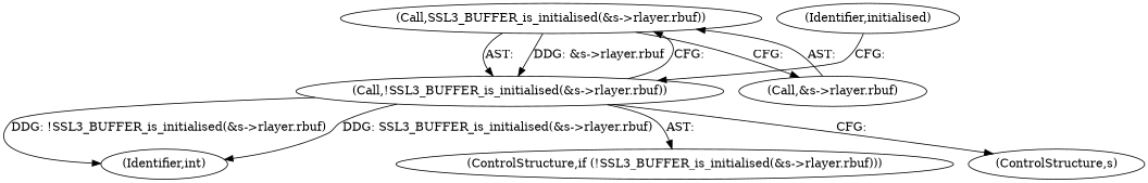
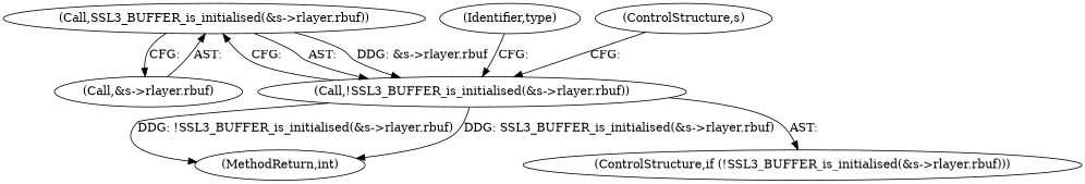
  digraph {
    n1 [label="(Call,SSL3_BUFFER_is_initialised(&s->rlayer.rbuf))"]
    n2 [label="(Call,!SSL3_BUFFER_is_initialised(&s->rlayer.rbuf))"]
    n3 [label="(Call,&s->rlayer.rbuf)"]
-   n4 [label="(Identifier,int)"]
+   n4 [label="(MethodReturn,int)"]
    n5 [label="(ControlStructure,if (!SSL3_BUFFER_is_initialised(&s->rlayer.rbuf)))"]
-   n6 [label="(Identifier,initialised)"]
+   n6 [label="(Identifier,type)"]
    n7 [label="(ControlStructure,s)"]
    n1 -> n2 [label="AST: "]
    n1 -> n2 [label="DDG: &s->rlayer.rbuf"]
    n1 -> n3 [label="CFG: "]
    n2 -> n1 [label="CFG: "]
    n2 -> n4 [label="DDG: !SSL3_BUFFER_is_initialised(&s->rlayer.rbuf)"]
    n2 -> n4 [label="DDG: SSL3_BUFFER_is_initialised(&s->rlayer.rbuf)"]
    n2 -> n5 [label="AST: "]
    n3 -> n1 [label="AST: "]
    n6 -> n2 [label="CFG: "]
-   n2 -> n7 [label="CFG: "]
+   n7 -> n2 [label="CFG: "]
  }
